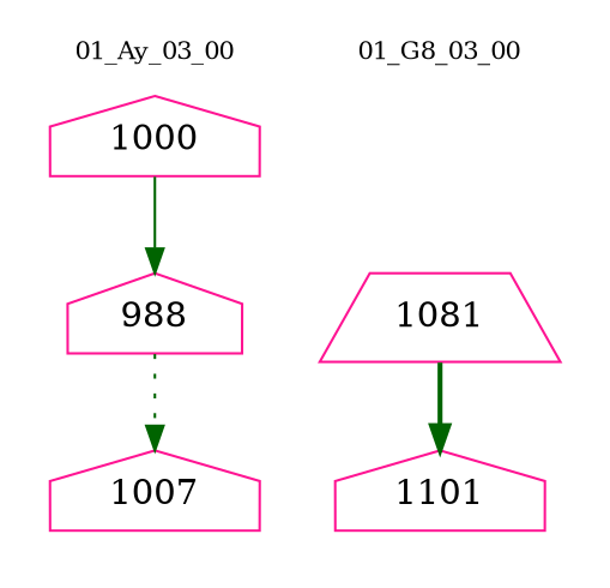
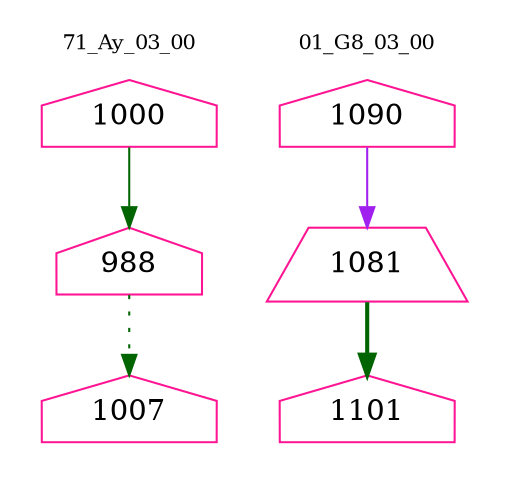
  digraph {
    node [color=deeppink shape=house]
    edge [color=darkgreen style=solid]
    n1 [label=1000]
    n2 [label=988]
    n3 [label=1007]
+   n4 [label=1090]
    n5 [label=1081 shape=trapezium]
    n6 [label=1101]
    subgraph cluster_1 {
      color=white
      fontsize=10
-     label="01_Ay_03_00"
+     label="71_Ay_03_00"
      n1
      n2
      n3
    }
    subgraph cluster_2 {
      color=white
      fontsize=10
      label="01_G8_03_00"
+     n4
      n5
      n6
    }
    n1 -> n2
    n2 -> n3 [style=dotted]
+   n4 -> n5 [color=purple]
    n5 -> n6 [style=bold]
  }
